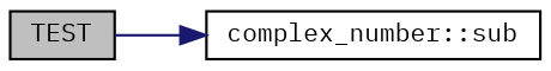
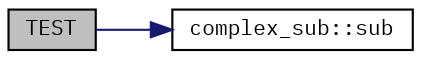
  digraph {
    rankdir=LR
    fontname="IBM Plex Mono"
    node [color=black fontname="IBM Plex Mono" fontsize=10 shape=record style=filled]
    n1 [fillcolor=grey75 fontcolor=black height=0.2 label=TEST width=0.4]
-   n2 [fillcolor=white height=0.2 label="complex_number::sub" width=0.4]
+   n2 [fillcolor=white height=0.2 label="complex_sub::sub" width=0.4]
    n1 -> n2 [color=midnightblue fontname="IBM Plex Mono" fontsize=10 labelfontname=Helvetica labelfontsize=10 style=solid]
  }
